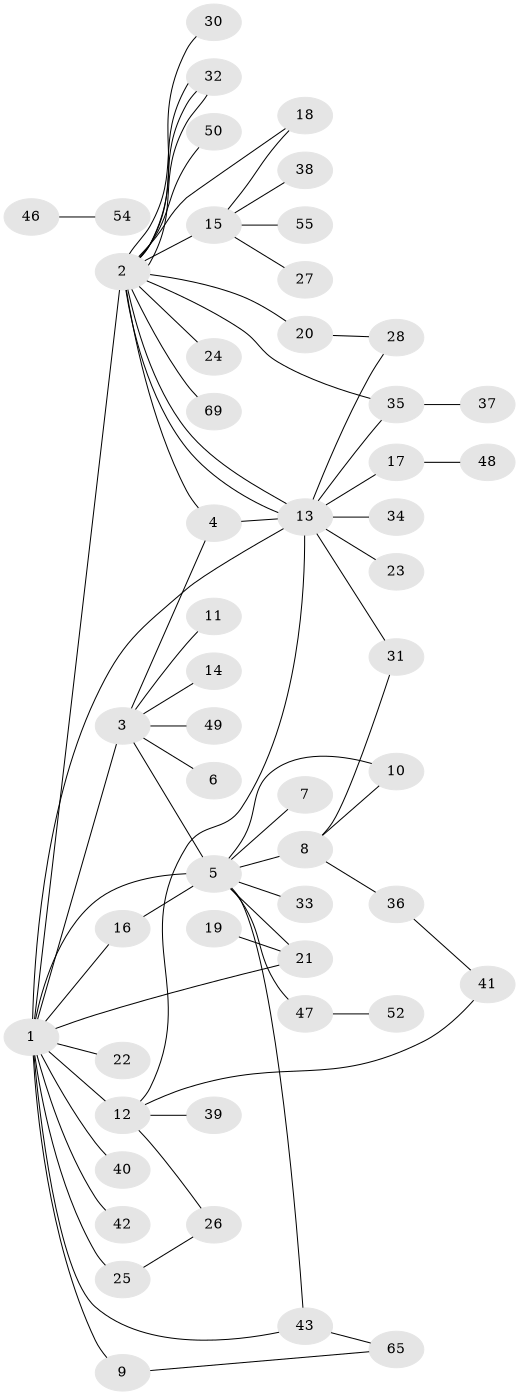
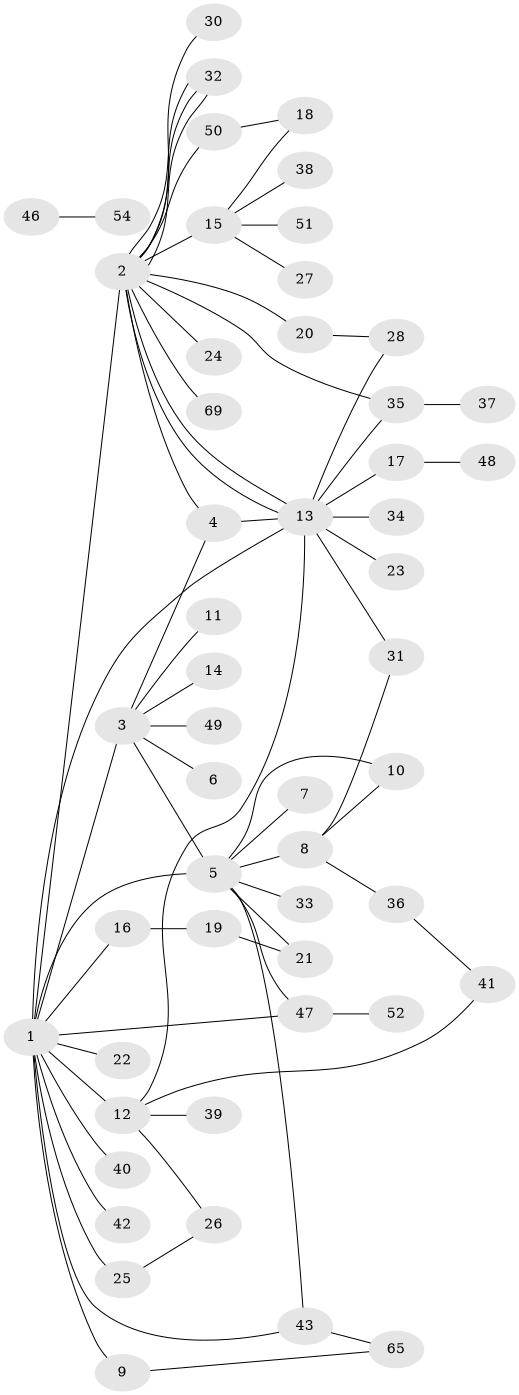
  graph {
    rankdir=LR
    node [color=gray90 style=filled]
    1
    2
    3
    5
    9
    12
    13
    16
    22
    25
    40
    42
    43
    47
    15
    18
    20
    24
    n19 [label=69]
    30
    32
    35
    50
    4
    6
    11
    14
    49
    7
    8
    10
    21
    33
    n34 [label=65]
    26
    39
    41
    31
    17
    23
    28
    34
    19
    52
    27
    38
-   51 [label=55]
+   51
    37
    36
    48
    46
    54
    1 -- 2
    1 -- 3
    1 -- 5
    1 -- 9
    1 -- 12
    1 -- 13
    1 -- 16
    1 -- 22
    1 -- 25
    1 -- 40
    1 -- 42
    1 -- 43
-   1 -- 21
+   1 -- 47
    2 -- 13
    2 -- 13
    2 -- 15
-   2 -- 18
+   50 -- 18
    2 -- 20
    2 -- 24
    2 -- n19
    2 -- 30
    2 -- 32
    2 -- 32
    2 -- 32
    2 -- 35
    2 -- 50
    2 -- 4
    3 -- 5
    3 -- 4
    3 -- 6
    3 -- 11
    3 -- 14
    3 -- 49
    5 -- 43
    5 -- 47
    5 -- 7
    5 -- 8
    5 -- 10
    5 -- 21
    5 -- 33
    9 -- n34
    12 -- 13
    12 -- 26
    12 -- 39
    12 -- 41
    13 -- 35
    13 -- 31
    13 -- 17
    13 -- 23
    13 -- 28
    13 -- 34
-   16 -- 5
+   16 -- 19
    25 -- 26
    43 -- n34
    47 -- 52
    15 -- 18
    15 -- 27
    15 -- 38
    15 -- 51
    20 -- 28
    35 -- 37
    4 -- 13
    8 -- 10
    8 -- 31
    8 -- 36
    17 -- 48
    19 -- 21
    36 -- 41
    46 -- 54
  }
